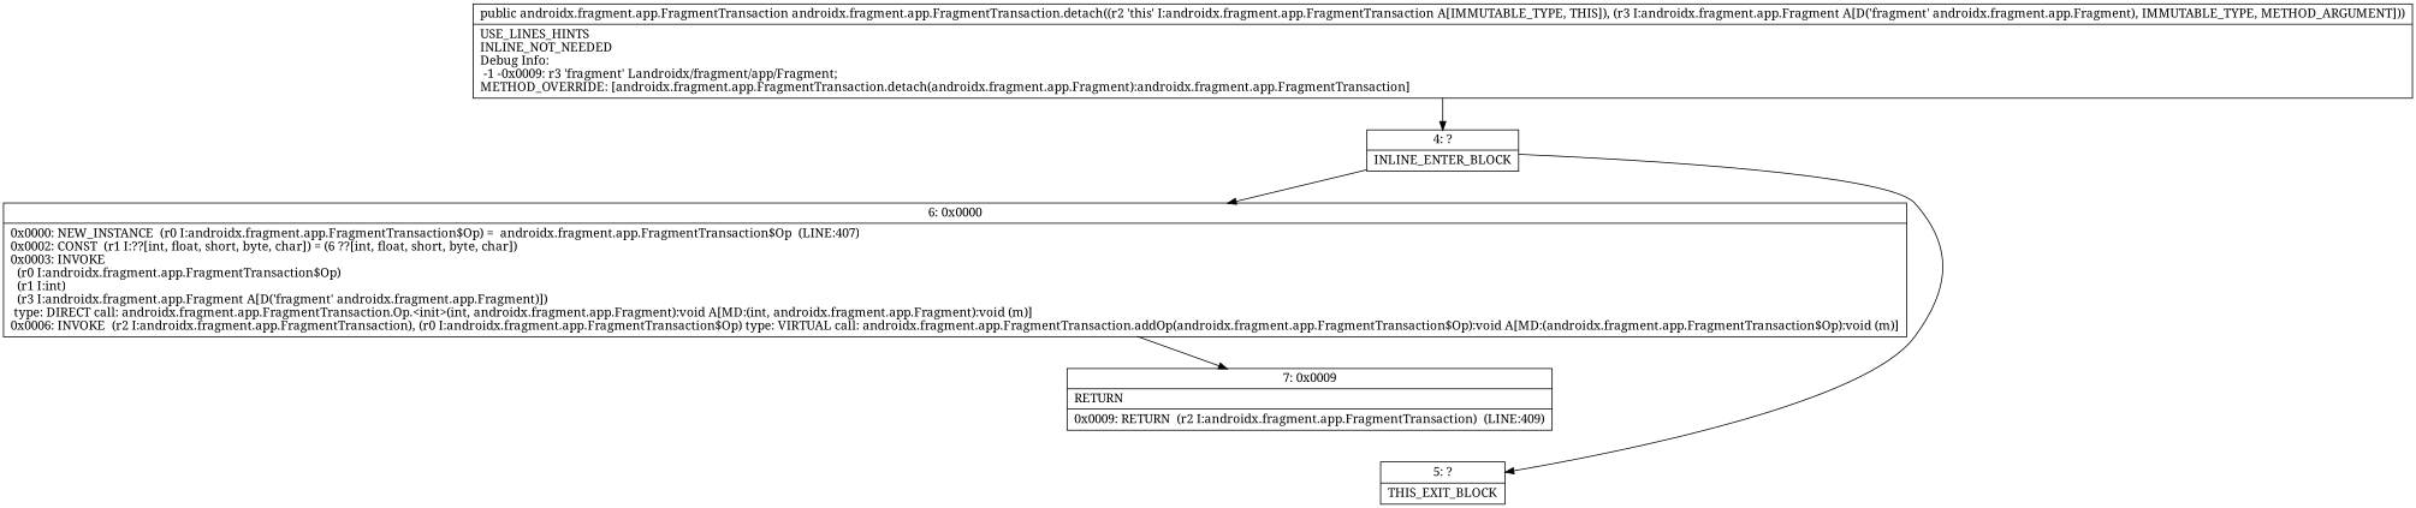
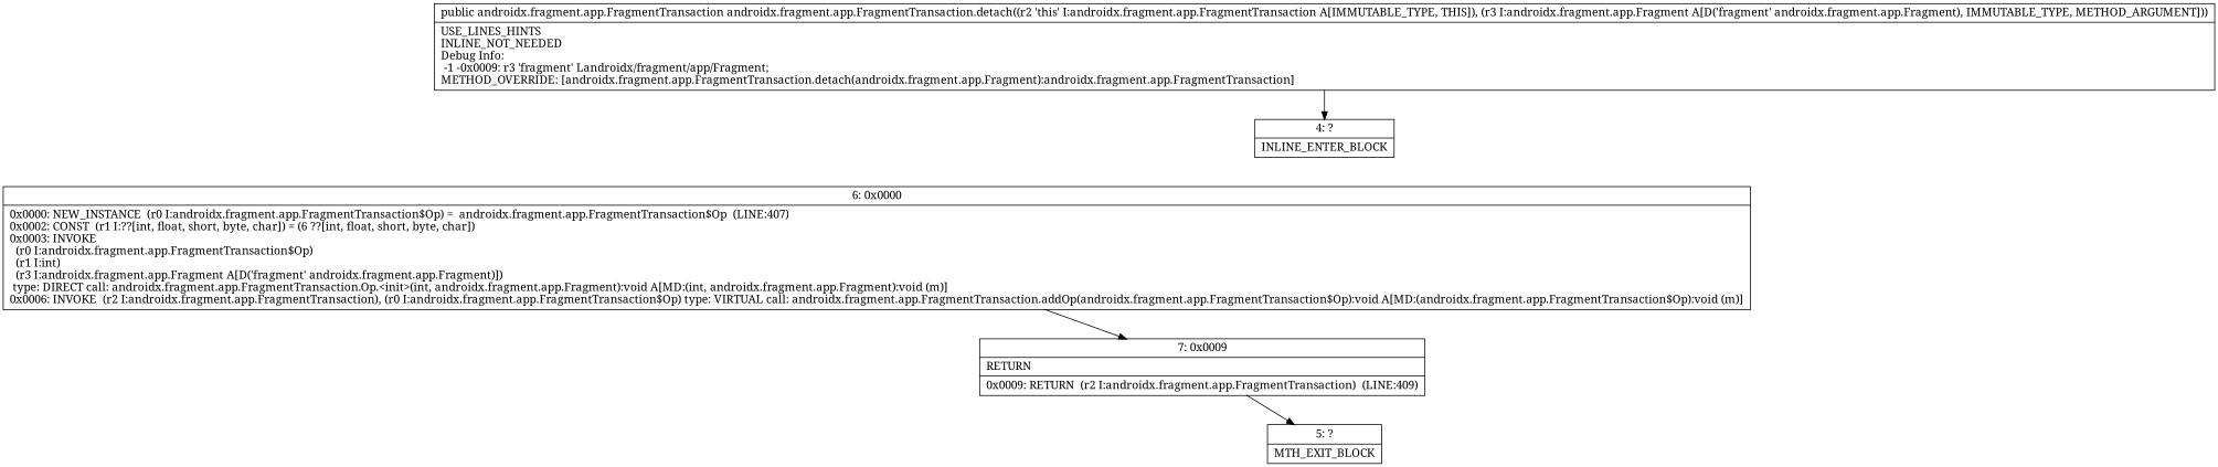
  digraph {
    fontname="Noto Serif"
    node [fontname="Noto Serif" shape=record]
    edge [fontname="Noto Serif"]
    n1 [label="{4\:\ ?|INLINE_ENTER_BLOCK\l}"]
    n2 [label="{6\:\ 0x0000|0x0000: NEW_INSTANCE  (r0 I:androidx.fragment.app.FragmentTransaction$Op) =  androidx.fragment.app.FragmentTransaction$Op  (LINE:407)\l0x0002: CONST  (r1 I:??[int, float, short, byte, char]) = (6 ??[int, float, short, byte, char]) \l0x0003: INVOKE  \l  (r0 I:androidx.fragment.app.FragmentTransaction$Op)\l  (r1 I:int)\l  (r3 I:androidx.fragment.app.Fragment A[D('fragment' androidx.fragment.app.Fragment)])\l type: DIRECT call: androidx.fragment.app.FragmentTransaction.Op.\<init\>(int, androidx.fragment.app.Fragment):void A[MD:(int, androidx.fragment.app.Fragment):void (m)]\l0x0006: INVOKE  (r2 I:androidx.fragment.app.FragmentTransaction), (r0 I:androidx.fragment.app.FragmentTransaction$Op) type: VIRTUAL call: androidx.fragment.app.FragmentTransaction.addOp(androidx.fragment.app.FragmentTransaction$Op):void A[MD:(androidx.fragment.app.FragmentTransaction$Op):void (m)]\l}"]
    n3 [label="{7\:\ 0x0009|RETURN\l|0x0009: RETURN  (r2 I:androidx.fragment.app.FragmentTransaction)  (LINE:409)\l}"]
-   n4 [label="{5\:\ ?|THIS_EXIT_BLOCK\l}"]
+   n4 [label="{5\:\ ?|MTH_EXIT_BLOCK\l}"]
    n5 [label="{public androidx.fragment.app.FragmentTransaction androidx.fragment.app.FragmentTransaction.detach((r2 'this' I:androidx.fragment.app.FragmentTransaction A[IMMUTABLE_TYPE, THIS]), (r3 I:androidx.fragment.app.Fragment A[D('fragment' androidx.fragment.app.Fragment), IMMUTABLE_TYPE, METHOD_ARGUMENT]))  | USE_LINES_HINTS\lINLINE_NOT_NEEDED\lDebug Info:\l  \-1 \-0x0009: r3 'fragment' Landroidx\/fragment\/app\/Fragment;\lMETHOD_OVERRIDE: [androidx.fragment.app.FragmentTransaction.detach(androidx.fragment.app.Fragment):androidx.fragment.app.FragmentTransaction]\l}"]
-   n1 -> n2
    n2 -> n3
-   n1 -> n4
+   n3 -> n4
    n5 -> n1
  }
